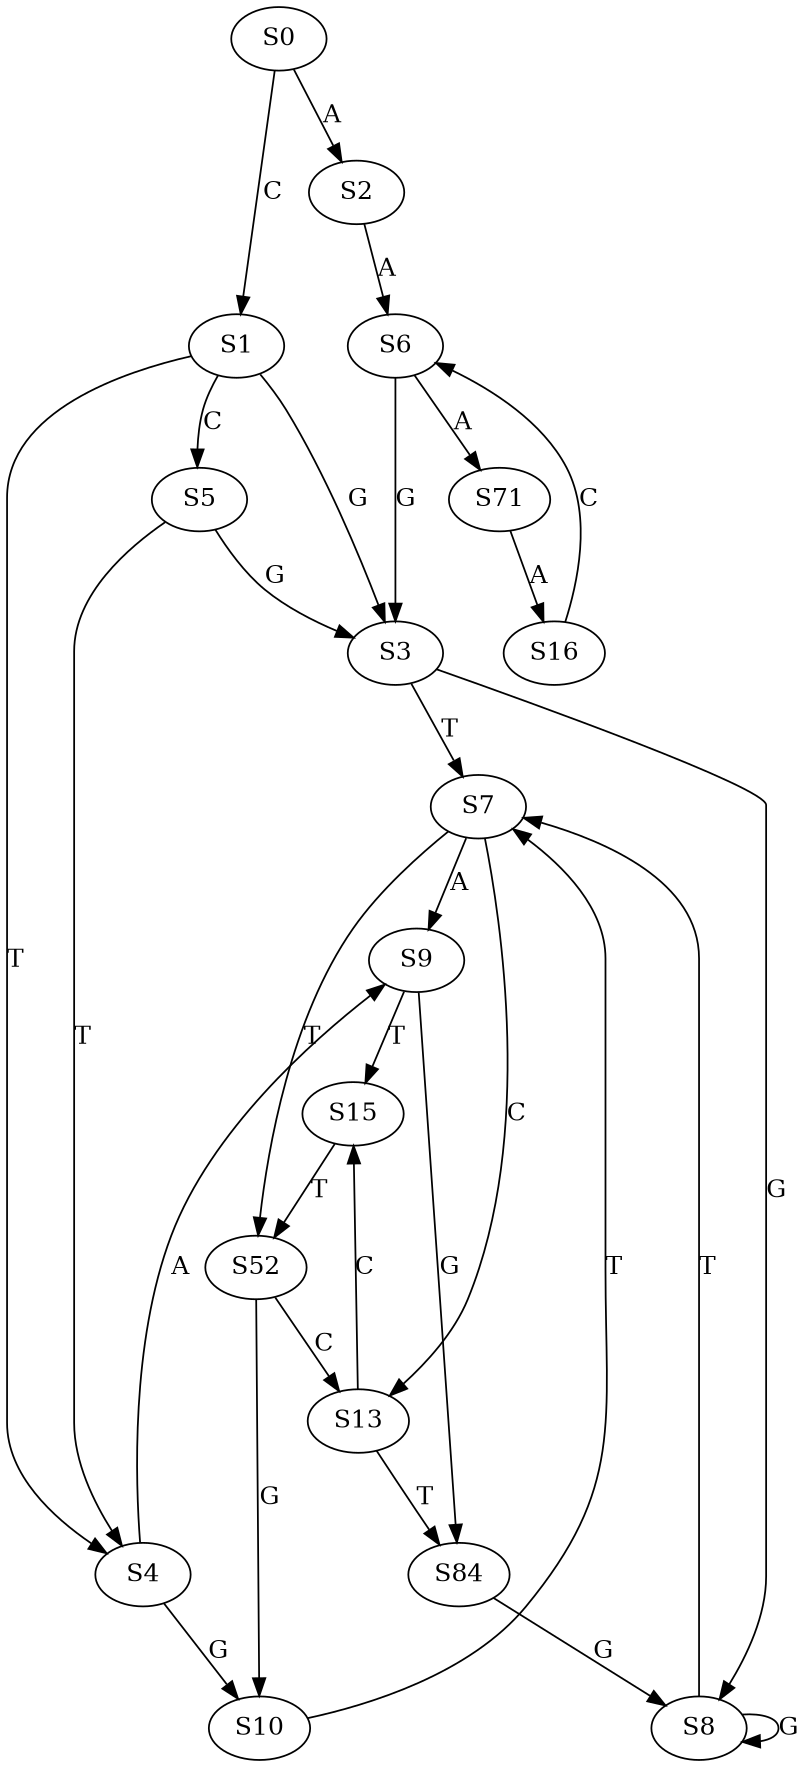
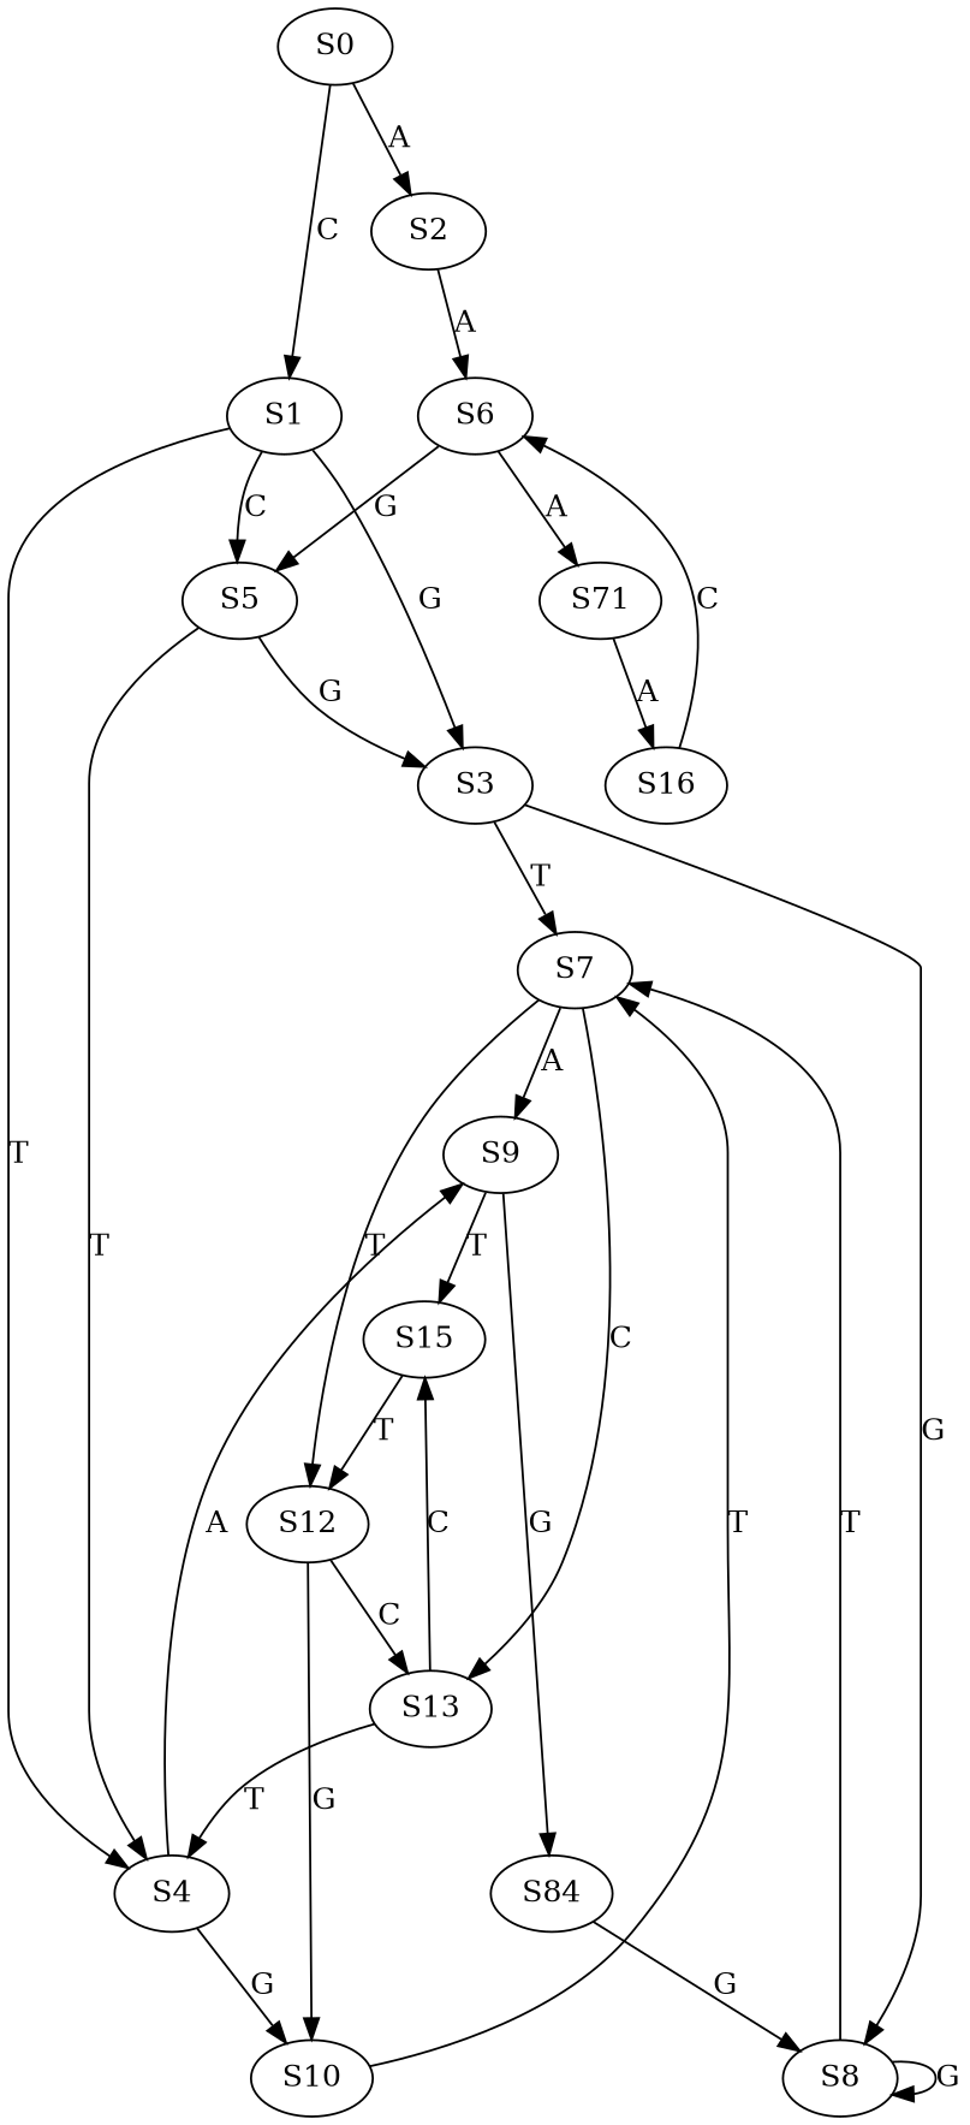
  strict digraph {
    S0
    S1
    S2
    S3
    S4
    S5
    S6
    S7
    S8
    S9
    S10
    n12 [label=S71]
-   S12 [label=S52]
+   S12
    S13
    n15 [label=S84]
    S15
    S16
    S0 -> S1 [label=C]
    S0 -> S2 [label=A]
    S1 -> S3 [label=G]
    S1 -> S4 [label=T]
    S1 -> S5 [label=C]
    S2 -> S6 [label=A]
    S3 -> S7 [label=T]
    S3 -> S8 [label=G]
    S4 -> S9 [label=A]
    S4 -> S10 [label=G]
    S5 -> S3 [label=G]
    S5 -> S4 [label=T]
-   S6 -> S3 [label=G]
+   S6 -> S5 [label=G]
    S6 -> n12 [label=A]
    S7 -> S9 [label=A]
    S7 -> S12 [label=T]
    S7 -> S13 [label=C]
    S8 -> S7 [label=T]
    S8 -> S8 [label=G]
    S9 -> n15 [label=G]
    S9 -> S15 [label=T]
    S10 -> S7 [label=T]
    n12 -> S16 [label=A]
    S12 -> S10 [label=G]
    S12 -> S13 [label=C]
-   S13 -> n15 [label=T]
+   S13 -> S4 [label=T]
    S13 -> S15 [label=C]
    n15 -> S8 [label=G]
    S15 -> S12 [label=T]
    S16 -> S6 [label=C]
  }
